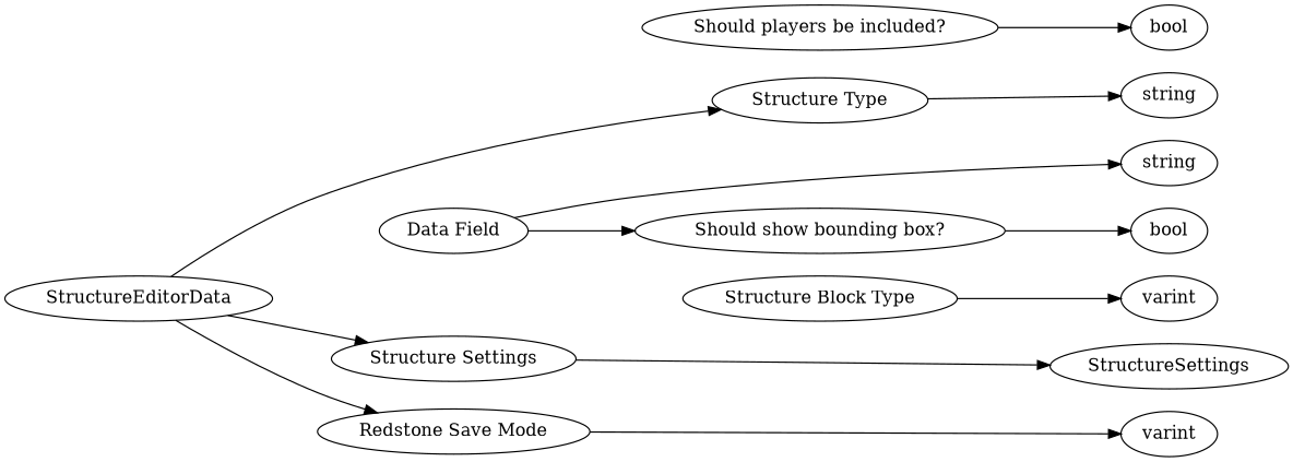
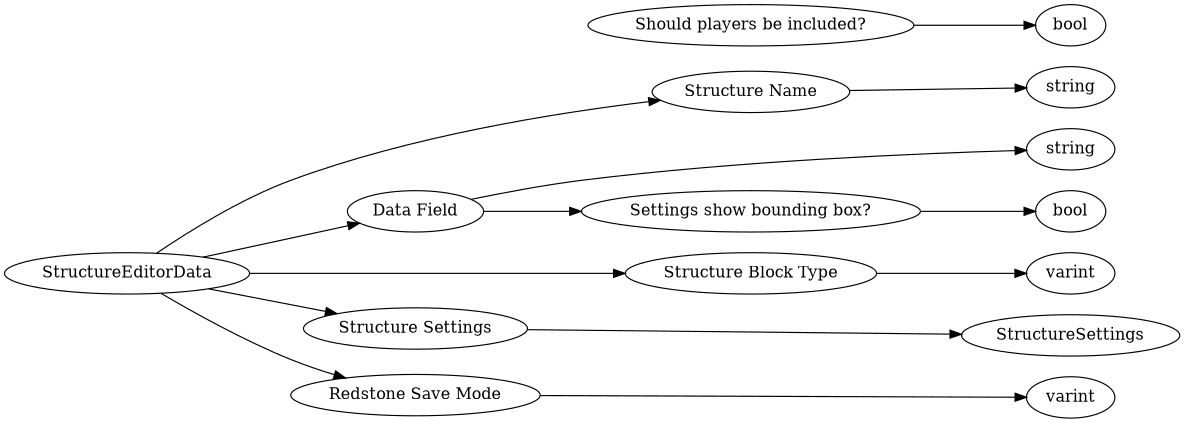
  digraph {
    rankdir=LR
    n1 [label=string]
    n2 [label=string]
    n3 [label=bool]
    n4 [label=bool]
    n5 [label=varint]
    n6 [label=StructureSettings]
    n7 [label=varint]
    n8 [label=StructureEditorData]
-   n9 [label="Structure Type"]
+   n9 [label="Structure Name"]
    n10 [label="Data Field"]
    n11 [label="Structure Block Type"]
    n12 [label="Structure Settings"]
    n13 [label="Redstone Save Mode"]
-   n14 [label="Should show bounding box?"]
+   n14 [label="Settings show bounding box?"]
    n15 [label="Should players be included?"]
    subgraph sub_1 {
      rank=max
      n1
      n2
      n3
      n4
      n5
      n6
      n7
    }
    n8 -> n9
+   n8 -> n10
+   n8 -> n11
    n8 -> n12
    n8 -> n13
    n9 -> n1
    n10 -> n2
    n10 -> n14
    n11 -> n5
    n12 -> n6
    n13 -> n7
    n14 -> n4
    n15 -> n3
  }
